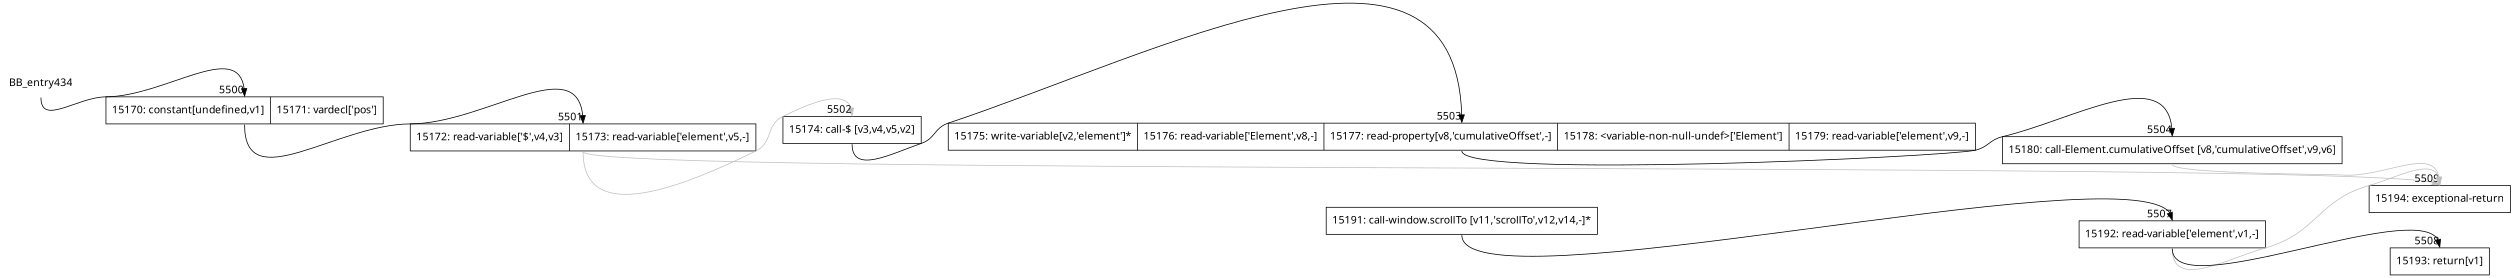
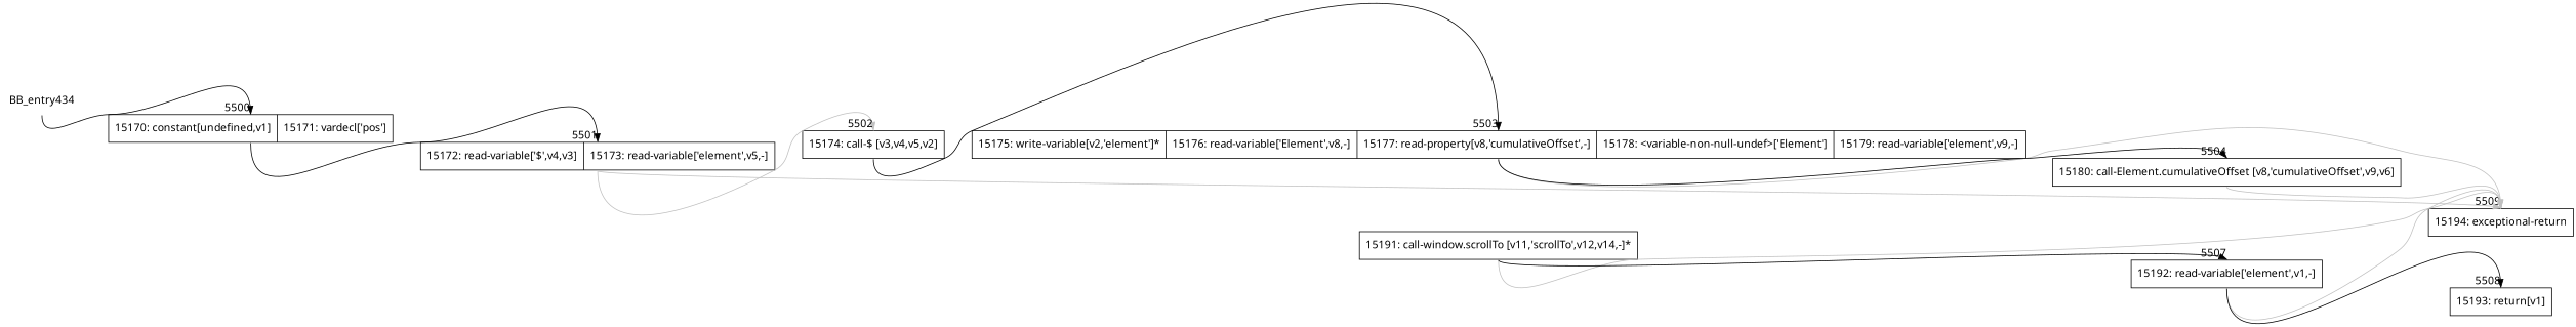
  digraph {
    fontname="Noto Sans"
    rankdir=LR
    node [fontname="Noto Sans" shape=record]
    edge [fontname="Noto Sans" headport=n tailport=s]
    n1 [label=BB_entry434 shape=none]
    n2 [label="{15170: constant[undefined,v1]|15171: vardecl['pos']}"]
    n3 [label="{15172: read-variable['$',v4,v3]|15173: read-variable['element',v5,-]}"]
    n4 [label="{15174: call-$ [v3,v4,v5,v2]}"]
    n5 [label="{15194: exceptional-return}"]
    n6 [label="{15175: write-variable[v2,'element']*|15176: read-variable['Element',v8,-]|15177: read-property[v8,'cumulativeOffset',-]|15178: \<variable-non-null-undef\>['Element']|15179: read-variable['element',v9,-]}"]
    n7 [label="{15180: call-Element.cumulativeOffset [v8,'cumulativeOffset',v9,v6]}"]
    n8 [label="{15191: call-window.scrollTo [v11,'scrollTo',v12,v14,-]*}"]
    n9 [label="{15192: read-variable['element',v1,-]}"]
    n10 [label="{15193: return[v1]}"]
    n1 -> n2 [headlabel="    5500"]
    n2 -> n3 [headlabel="      5501"]
    n3 -> n4 [color=gray headlabel="      5502"]
    n3 -> n5 [color=gray headlabel="      5509"]
    n4 -> n6 [headlabel="      5503"]
+   n6 -> n5 [color=gray]
    n6 -> n7 [headlabel="      5504"]
    n7 -> n5 [color=gray]
+   n8 -> n5 [color=gray]
    n8 -> n9 [headlabel="      5507"]
    n9 -> n5 [color=gray]
    n9 -> n10 [headlabel="      5508"]
  }
